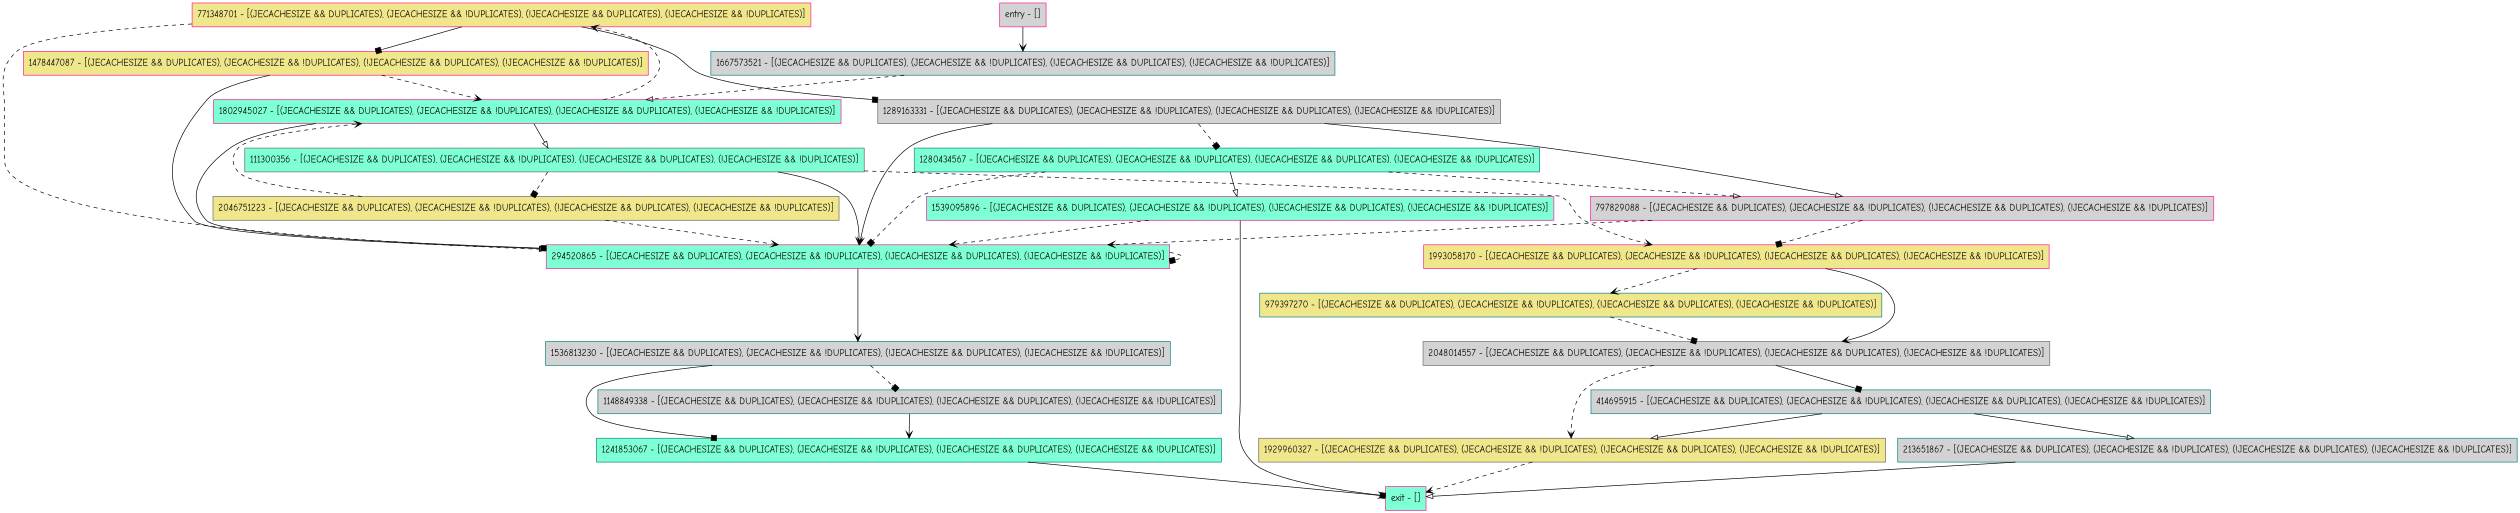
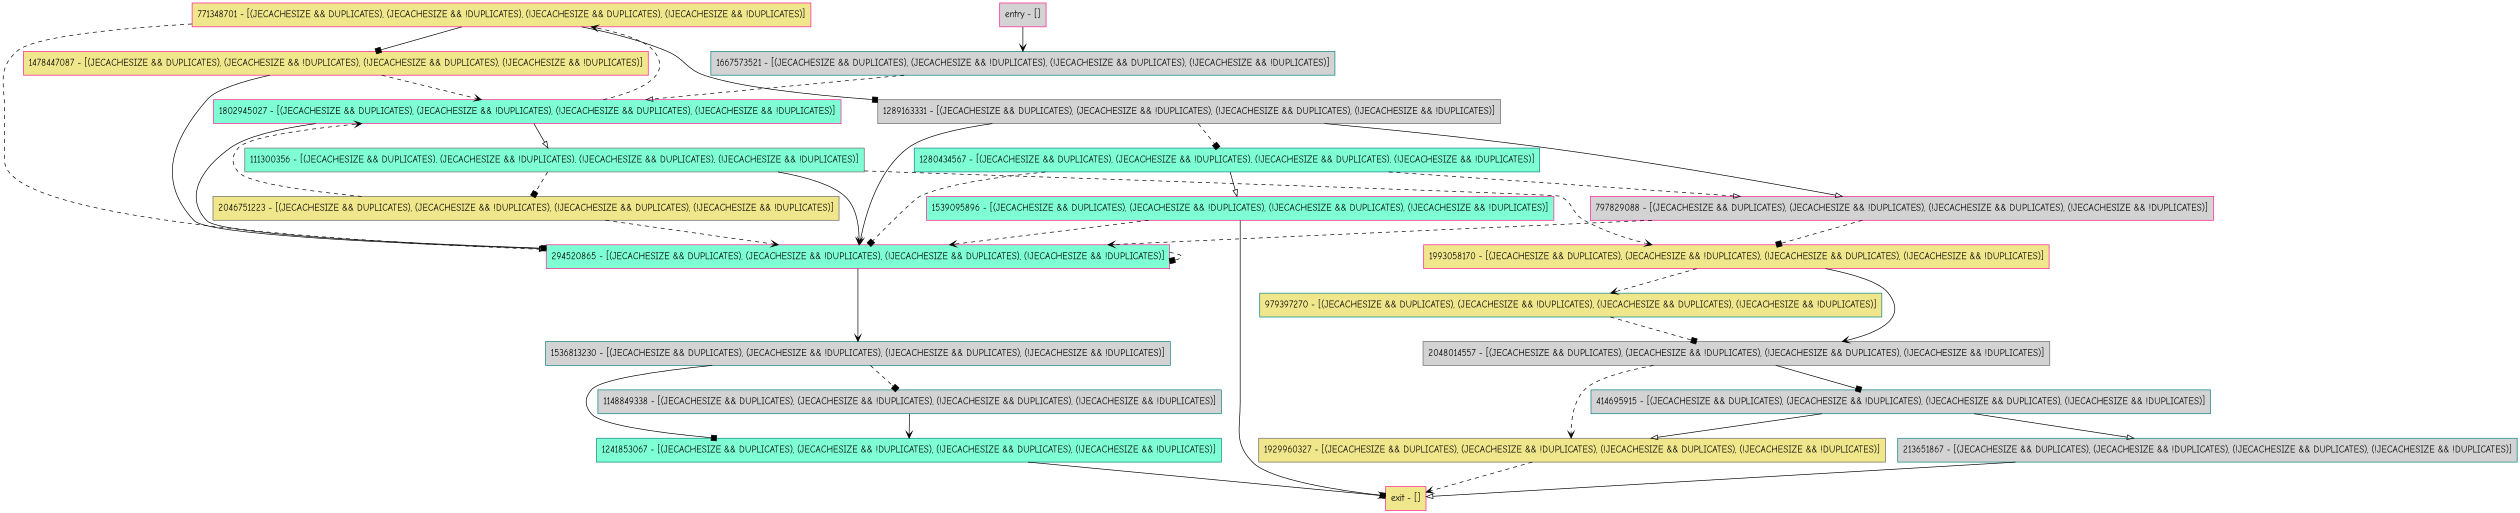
  digraph {
    fontname="Comic Neue"
    node [shape=record style=filled fillcolor=lightgrey color=deeppink fontname="Comic Neue"]
    edge [style=dashed arrowhead=vee fontname="Comic Neue"]
    n1 [label="1993058170 - [(JECACHESIZE && DUPLICATES), (JECACHESIZE && !DUPLICATES), (!JECACHESIZE && DUPLICATES), (!JECACHESIZE && !DUPLICATES)]" fillcolor=khaki]
    n2 [label="979397270 - [(JECACHESIZE && DUPLICATES), (JECACHESIZE && !DUPLICATES), (!JECACHESIZE && DUPLICATES), (!JECACHESIZE && !DUPLICATES)]" fillcolor=khaki color=teal]
    n3 [label="2048014557 - [(JECACHESIZE && DUPLICATES), (JECACHESIZE && !DUPLICATES), (!JECACHESIZE && DUPLICATES), (!JECACHESIZE && !DUPLICATES)]" color=gray40]
    n4 [label="1536813230 - [(JECACHESIZE && DUPLICATES), (JECACHESIZE && !DUPLICATES), (!JECACHESIZE && DUPLICATES), (!JECACHESIZE && !DUPLICATES)]" color=teal]
    n5 [label="1241853067 - [(JECACHESIZE && DUPLICATES), (JECACHESIZE && !DUPLICATES), (!JECACHESIZE && DUPLICATES), (!JECACHESIZE && !DUPLICATES)]" fillcolor=aquamarine color=teal]
    n6 [label="1148849338 - [(JECACHESIZE && DUPLICATES), (JECACHESIZE && !DUPLICATES), (!JECACHESIZE && DUPLICATES), (!JECACHESIZE && !DUPLICATES)]" color=teal]
    n7 [label="414695915 - [(JECACHESIZE && DUPLICATES), (JECACHESIZE && !DUPLICATES), (!JECACHESIZE && DUPLICATES), (!JECACHESIZE && !DUPLICATES)]" color=teal]
    n8 [label="213651867 - [(JECACHESIZE && DUPLICATES), (JECACHESIZE && !DUPLICATES), (!JECACHESIZE && DUPLICATES), (!JECACHESIZE && !DUPLICATES)]" color=teal]
    n9 [label="1929960327 - [(JECACHESIZE && DUPLICATES), (JECACHESIZE && !DUPLICATES), (!JECACHESIZE && DUPLICATES), (!JECACHESIZE && !DUPLICATES)]" fillcolor=khaki color=gray40]
    n10 [label="1280434567 - [(JECACHESIZE && DUPLICATES), (JECACHESIZE && !DUPLICATES), (!JECACHESIZE && DUPLICATES), (!JECACHESIZE && !DUPLICATES)]" fillcolor=aquamarine color=teal]
    n11 [label="1539095896 - [(JECACHESIZE && DUPLICATES), (JECACHESIZE && !DUPLICATES), (!JECACHESIZE && DUPLICATES), (!JECACHESIZE && !DUPLICATES)]" fillcolor=aquamarine]
    n12 [label="294520865 - [(JECACHESIZE && DUPLICATES), (JECACHESIZE && !DUPLICATES), (!JECACHESIZE && DUPLICATES), (!JECACHESIZE && !DUPLICATES)]" fillcolor=aquamarine]
    n13 [label="797829088 - [(JECACHESIZE && DUPLICATES), (JECACHESIZE && !DUPLICATES), (!JECACHESIZE && DUPLICATES), (!JECACHESIZE && !DUPLICATES)]"]
-   n14 [label="exit - []" fillcolor=aquamarine]
+   n14 [label="exit - []" fillcolor=khaki]
    n15 [label="1667573521 - [(JECACHESIZE && DUPLICATES), (JECACHESIZE && !DUPLICATES), (!JECACHESIZE && DUPLICATES), (!JECACHESIZE && !DUPLICATES)]" color=teal]
    n16 [label="1802945027 - [(JECACHESIZE && DUPLICATES), (JECACHESIZE && !DUPLICATES), (!JECACHESIZE && DUPLICATES), (!JECACHESIZE && !DUPLICATES)]" fillcolor=aquamarine]
    n17 [label="entry - []"]
    n18 [label="111300356 - [(JECACHESIZE && DUPLICATES), (JECACHESIZE && !DUPLICATES), (!JECACHESIZE && DUPLICATES), (!JECACHESIZE && !DUPLICATES)]" fillcolor=aquamarine color=gray40]
    n19 [label="771348701 - [(JECACHESIZE && DUPLICATES), (JECACHESIZE && !DUPLICATES), (!JECACHESIZE && DUPLICATES), (!JECACHESIZE && !DUPLICATES)]" fillcolor=khaki]
    n20 [label="2046751223 - [(JECACHESIZE && DUPLICATES), (JECACHESIZE && !DUPLICATES), (!JECACHESIZE && DUPLICATES), (!JECACHESIZE && !DUPLICATES)]" fillcolor=khaki color=gray40]
    n21 [label="1478447087 - [(JECACHESIZE && DUPLICATES), (JECACHESIZE && !DUPLICATES), (!JECACHESIZE && DUPLICATES), (!JECACHESIZE && !DUPLICATES)]" fillcolor=khaki]
    n22 [label="1289163331 - [(JECACHESIZE && DUPLICATES), (JECACHESIZE && !DUPLICATES), (!JECACHESIZE && DUPLICATES), (!JECACHESIZE && !DUPLICATES)]" color=gray40]
    n1 -> n2
    n1 -> n3 [style=solid]
    n2 -> n3 [arrowhead=box]
    n3 -> n7 [style=solid arrowhead=box]
    n3 -> n9
    n4 -> n5 [style=solid arrowhead=box]
    n4 -> n6 [arrowhead=box]
    n5 -> n14 [style=solid]
    n6 -> n5 [style=solid]
    n7 -> n8 [style=solid arrowhead=onormal]
    n7 -> n9 [style=solid arrowhead=onormal]
    n8 -> n14 [style=solid arrowhead=onormal]
    n9 -> n14
    n10 -> n11 [style=solid arrowhead=onormal]
    n10 -> n12 [arrowhead=box]
    n10 -> n13 [arrowhead=onormal]
    n11 -> n12
    n11 -> n14 [style=solid arrowhead=box]
    n12 -> n4 [style=solid]
    n12 -> n12 [arrowhead=box]
    n13 -> n1 [arrowhead=box]
    n13 -> n12
    n15 -> n16 [arrowhead=onormal]
    n16 -> n12 [style=solid arrowhead=box]
    n16 -> n18 [style=solid arrowhead=onormal]
    n16 -> n19
    n17 -> n15 [style=solid]
    n18 -> n1
    n18 -> n12 [style=solid]
    n18 -> n20 [arrowhead=box]
    n19 -> n12 [arrowhead=onormal]
    n19 -> n21 [style=solid arrowhead=box]
    n19 -> n22 [style=solid arrowhead=box]
    n20 -> n12
    n20 -> n16
    n21 -> n12 [style=solid arrowhead=onormal]
    n21 -> n16
    n22 -> n10 [arrowhead=box]
    n22 -> n12 [style=solid]
    n22 -> n13 [style=solid arrowhead=onormal]
  }
